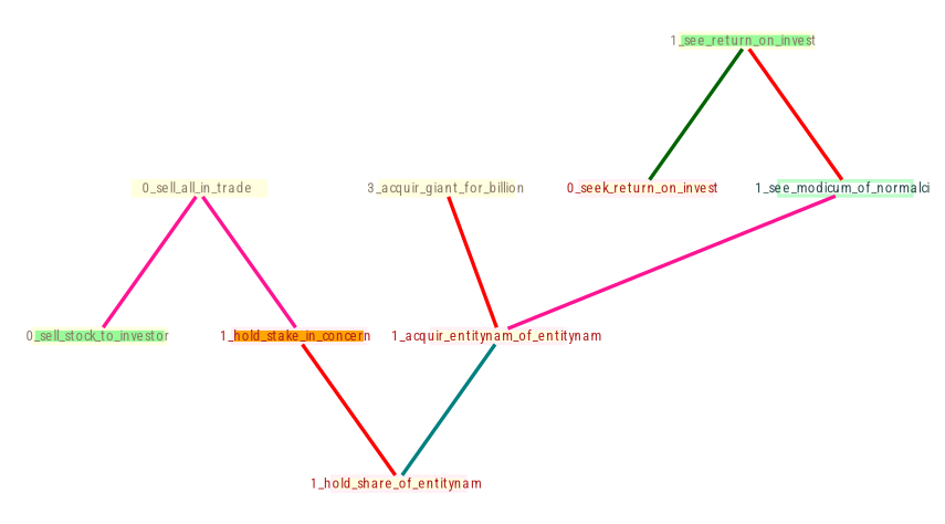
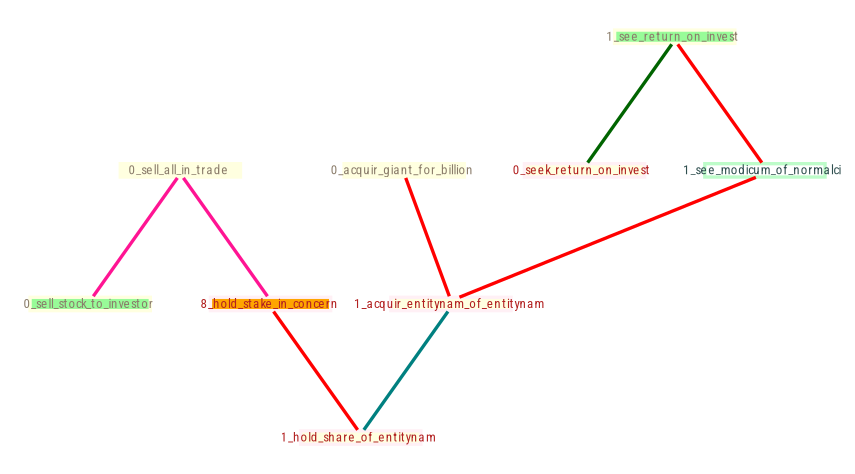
  graph {
    fontname="Roboto Condensed"
    node [color="#ffffe0" fillcolor=lightyellow fixedsize=true fontcolor="#8b7d6b" fontname="Roboto Condensed" fontsize=4 shape=polygon style=filled]
    edge [color=red fontname="Roboto Condensed" w=1]
    "0_sell_all_in_trade " [height=.06 width=.5]
    "0_sell_stock_to_investor " [fillcolor=palegreen height=.06 width=.5]
    "1_see_return_on_invest " [fillcolor=palegreen height=.06 width=.5]
-   "0_acquir_giant_for_billion " [height=.06 width=.5 label="3_acquir_giant_for_billion"]
-   "1_hold_stake_in_concern " [color="#fff0f5" fillcolor=orange fontcolor="#b22222" height=.06 width=.5]
+   "0_acquir_giant_for_billion " [height=.06 width=.5]
+   "1_hold_stake_in_concern " [color="#fff0f5" fillcolor=orange fontcolor="#b22222" height=.06 width=.5 label="8_hold_stake_in_concern"]
    "0_seek_return_on_invest " [color="#fff0f5" fontcolor="#b22222" height=.06 width=.5]
    "1_acquir_entitynam_of_entitynam " [color="#fff0f5" fontcolor="#b22222" height=.06 width=.5]
    "1_hold_share_of_entitynam " [color="#fff0f5" fontcolor="#b22222" height=.06 width=.5]
    "1_see_modicum_of_normalci " [color="#BDFCC9" fillcolor=white fontcolor="#2f4f4f" height=.06 width=.5]
    subgraph sub_1 {
      "0_sell_all_in_trade "
      "0_sell_stock_to_investor "
      "1_see_return_on_invest "
      "0_acquir_giant_for_billion "
    }
    subgraph sub_2 {
      "1_hold_stake_in_concern "
      "0_seek_return_on_invest "
      "1_acquir_entitynam_of_entitynam "
      "1_hold_share_of_entitynam "
    }
    "0_sell_all_in_trade " -- "0_sell_stock_to_investor " [color=deeppink]
    "0_sell_all_in_trade " -- "1_hold_stake_in_concern " [color=deeppink]
    "1_see_return_on_invest " -- "0_seek_return_on_invest " [color=darkgreen w=3]
    "1_see_return_on_invest " -- "1_see_modicum_of_normalci "
    "0_acquir_giant_for_billion " -- "1_acquir_entitynam_of_entitynam "
    "1_hold_stake_in_concern " -- "1_hold_share_of_entitynam "
    "1_acquir_entitynam_of_entitynam " -- "1_hold_share_of_entitynam " [color=teal w=2]
-   "1_see_modicum_of_normalci " -- "1_acquir_entitynam_of_entitynam " [color=deeppink]
+   "1_see_modicum_of_normalci " -- "1_acquir_entitynam_of_entitynam "
  }
